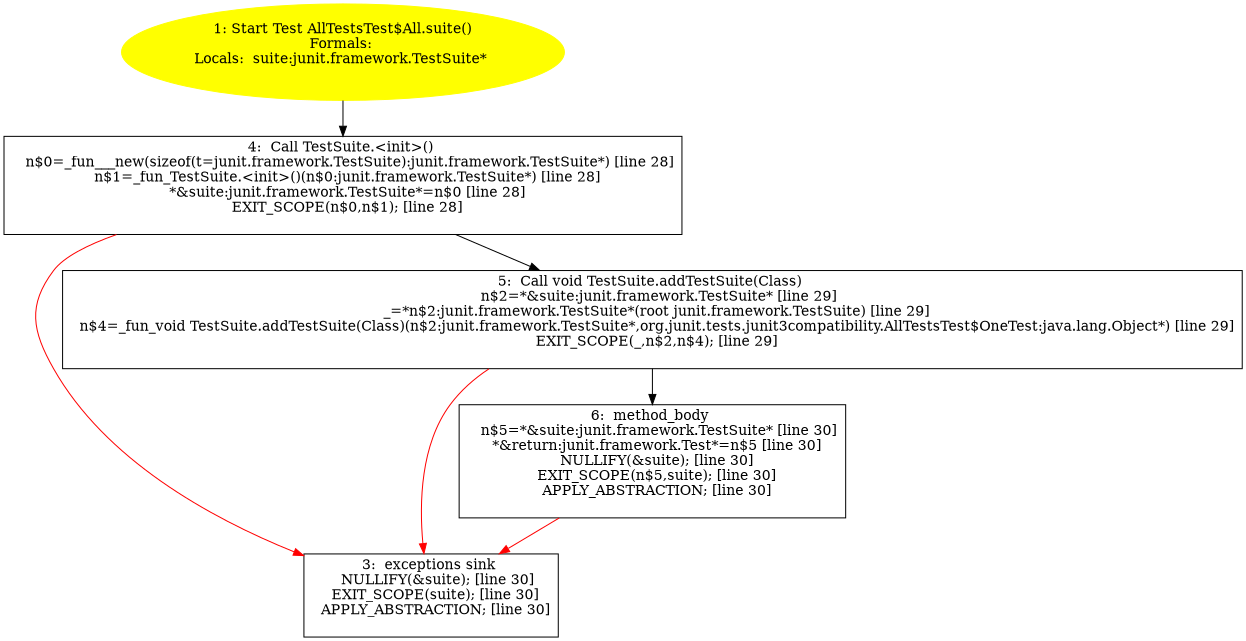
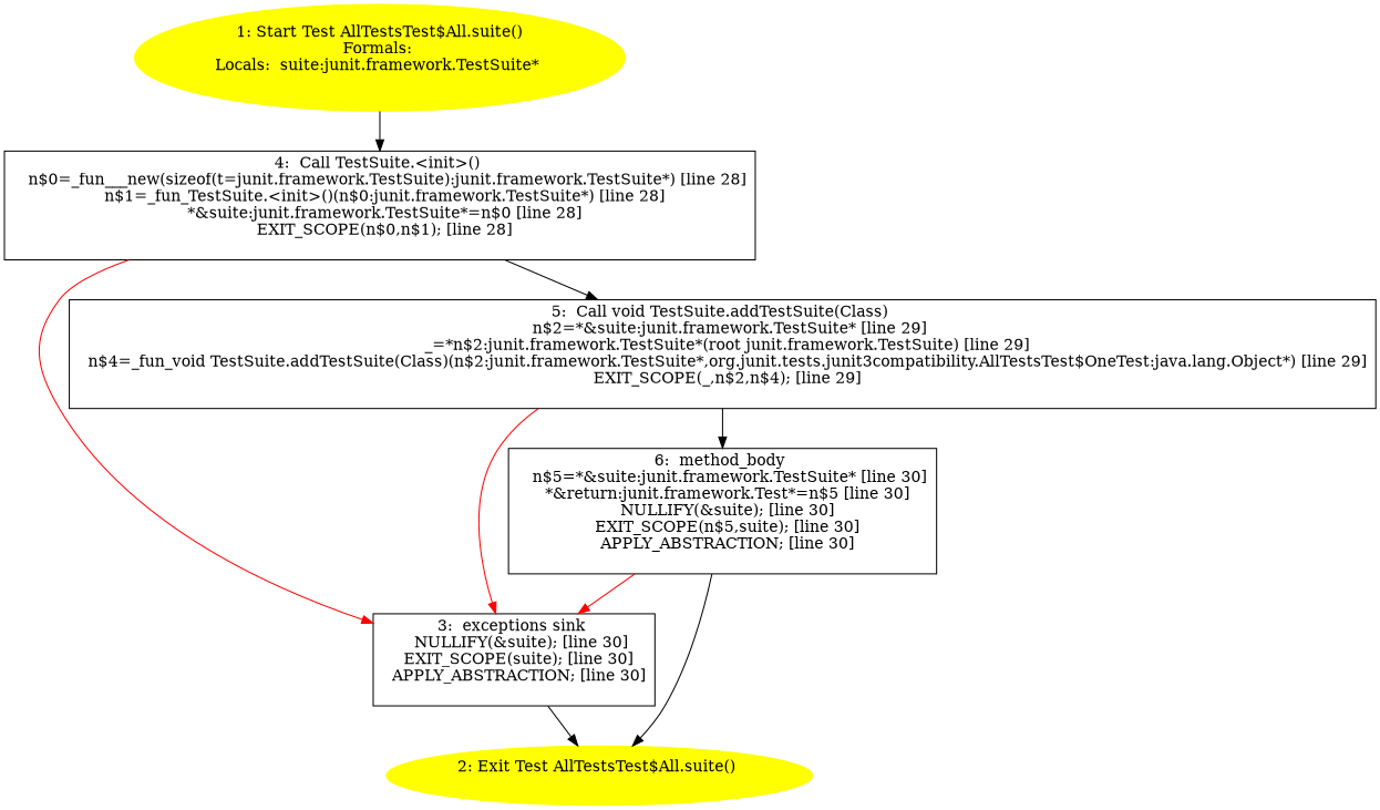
  digraph {
    node [shape=box]
    n1 [color=yellow label="1: Start Test AllTestsTest$All.suite()\nFormals: \nLocals:  suite:junit.framework.TestSuite* \n  " style=filled shape=""]
    n2 [label="4:  Call TestSuite.<init>() \n   n$0=_fun___new(sizeof(t=junit.framework.TestSuite):junit.framework.TestSuite*) [line 28]\n  n$1=_fun_TestSuite.<init>()(n$0:junit.framework.TestSuite*) [line 28]\n  *&suite:junit.framework.TestSuite*=n$0 [line 28]\n  EXIT_SCOPE(n$0,n$1); [line 28]\n "]
    n3 [label="3:  exceptions sink \n   NULLIFY(&suite); [line 30]\n  EXIT_SCOPE(suite); [line 30]\n  APPLY_ABSTRACTION; [line 30]\n "]
    n4 [label="5:  Call void TestSuite.addTestSuite(Class) \n   n$2=*&suite:junit.framework.TestSuite* [line 29]\n  _=*n$2:junit.framework.TestSuite*(root junit.framework.TestSuite) [line 29]\n  n$4=_fun_void TestSuite.addTestSuite(Class)(n$2:junit.framework.TestSuite*,org.junit.tests.junit3compatibility.AllTestsTest$OneTest:java.lang.Object*) [line 29]\n  EXIT_SCOPE(_,n$2,n$4); [line 29]\n "]
+   n5 [color=yellow label="2: Exit Test AllTestsTest$All.suite() \n  " style=filled shape=""]
    n6 [label="6:  method_body \n   n$5=*&suite:junit.framework.TestSuite* [line 30]\n  *&return:junit.framework.Test*=n$5 [line 30]\n  NULLIFY(&suite); [line 30]\n  EXIT_SCOPE(n$5,suite); [line 30]\n  APPLY_ABSTRACTION; [line 30]\n "]
    n1 -> n2
    n2 -> n3 [color=red]
    n2 -> n4
+   n3 -> n5
    n4 -> n3 [color=red]
    n4 -> n6
    n6 -> n3 [color=red]
+   n6 -> n5
  }
